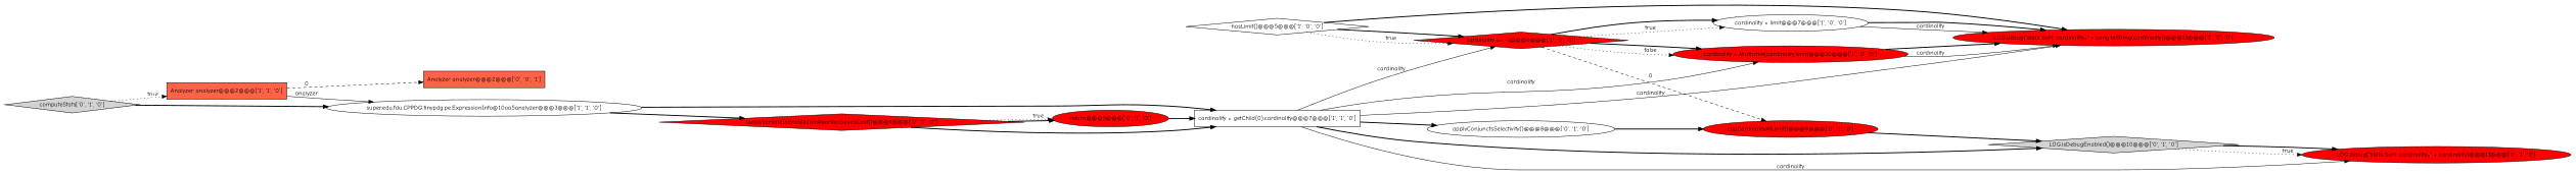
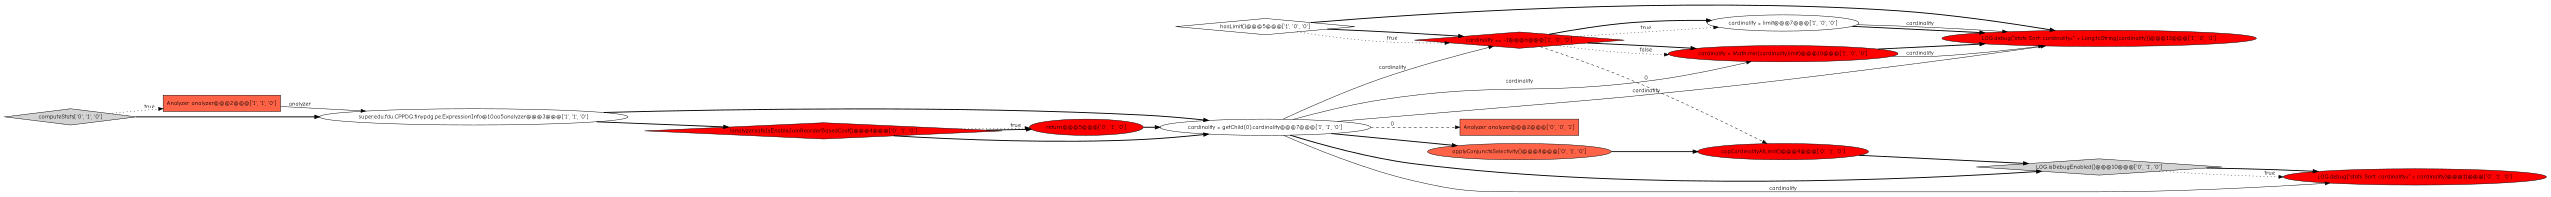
  digraph {
    fontname="Comic Neue"
    rankdir=LR
    node [fillcolor=red fontname="Comic Neue" shape=ellipse style=filled]
    edge [fontname="Comic Neue" style=bold]
    n1 [fillcolor=white label="hasLimit()@@@5@@@['1', '0', '0']" shape=diamond]
    n2 [label="LOG.debug(\"stats Sort: cardinality=\" + Long.toString(cardinality))@@@13@@@['1', '0', '0']"]
    n3 [label="cardinality == -1@@@6@@@['1', '0', '0']" shape=diamond]
    n4 [label="cardinality = Math.min(cardinality,limit)@@@10@@@['1', '0', '0']"]
    n5 [label="capCardinalityAtLimit()@@@9@@@['0', '1', '0']"]
    n6 [fillcolor=white label="cardinality = limit@@@7@@@['1', '0', '0']"]
    n7 [label="LOG.debug(\"stats Sort: cardinality=\" + cardinality)@@@11@@@['0', '1', '0']"]
    n8 [fillcolor=white label="super.edu.fdu.CPPDG.tinypdg.pe.ExpressionInfo@10aa5analyzer@@@3@@@['1', '1', '0']"]
    n9 [label="!analyzer.safeIsEnableJoinReorderBasedCost()@@@4@@@['0', '1', '0']" shape=diamond]
-   n10 [fillcolor=white label="cardinality = getChild(0).cardinality@@@7@@@['1', '1', '0']" shape=box]
+   n10 [fillcolor=white label="cardinality = getChild(0).cardinality@@@7@@@['1', '1', '0']"]
    n11 [fillcolor=tomato label="Analyzer analyzer@@@2@@@['1', '1', '0']" shape=box]
    n12 [fillcolor=tomato label="Analyzer analyzer@@@2@@@['0', '0', '1']" shape=box]
    n13 [label="return@@@5@@@['0', '1', '0']"]
    n14 [fillcolor=lightgray label="LOG.isDebugEnabled()@@@10@@@['0', '1', '0']" shape=diamond]
-   n15 [fillcolor=white label="applyConjunctsSelectivity()@@@8@@@['0', '1', '0']"]
+   n15 [fillcolor=tomato label="applyConjunctsSelectivity()@@@8@@@['0', '1', '0']"]
    n16 [fillcolor=lightgray label="computeStats['0', '1', '0']" shape=diamond]
    n1 -> n2
    n1 -> n3
    n1 -> n3 [label=true style=dotted]
    n3 -> n4 [label=false style=dotted]
    n3 -> n4
    n3 -> n5 [label=0 style=dashed]
    n3 -> n6 [label=true style=dotted]
    n3 -> n6
    n4 -> n2
    n4 -> n2 [label=cardinality style=solid]
    n5 -> n14
    n6 -> n2 [label=cardinality style=solid]
    n6 -> n2
    n8 -> n9
    n8 -> n10
    n9 -> n10
    n9 -> n13 [label=true style=dotted]
    n9 -> n13
    n10 -> n2 [label=cardinality style=solid]
    n10 -> n3 [label=cardinality style=solid]
    n10 -> n4 [label=cardinality style=solid]
    n10 -> n7 [label=cardinality style=solid]
    n10 -> n14
    n10 -> n15
    n11 -> n8 [label=analyzer style=solid]
-   n11 -> n12 [label=0 style=dashed]
+   n10 -> n12 [label=0 style=dashed]
    n13 -> n10
    n14 -> n7 [label=true style=dotted]
    n14 -> n7
    n15 -> n5
    n16 -> n8
    n16 -> n11 [label=true style=dotted]
  }
